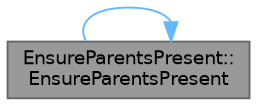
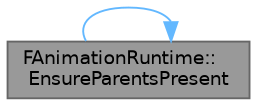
  digraph {
    rankdir=LR
-   n1 [color=gray40 fillcolor=grey60 fontcolor=black fontname=Helvetica fontsize=10 height=0.2 label="EnsureParentsPresent::\lEnsureParentsPresent" shape=box style=filled width=0.4]
+   n1 [color=gray40 fillcolor=grey60 fontcolor=black fontname=Helvetica fontsize=10 height=0.2 label="FAnimationRuntime::\lEnsureParentsPresent" shape=box style=filled width=0.4]
    n1 -> n1 [color=steelblue1 fontname=Helvetica fontsize=10 labelfontname=Helvetica labelfontsize=10 style=solid]
  }
